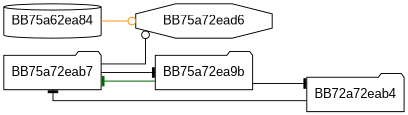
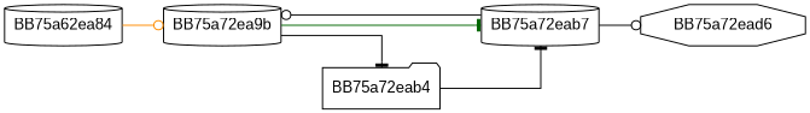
  digraph {
    fontname="Liberation Sans"
    rankdir=LR
    splines=ortho
    node [fontname="Liberation Sans" shape=cylinder]
    edge [arrowhead=tee color=black fontname="Liberation Sans"]
    n1 [label=BB75a62ea84]
-   BB75a72ea9b [shape=folder]
-   BB75a72eab7 [shape=folder]
-   BB75a72eab4 [shape=folder label=BB72a72eab4]
+   BB75a72ea9b
+   BB75a72eab7
+   BB75a72eab4 [shape=folder]
    BB75a72ead6 [shape=octagon]
-   n1 -> BB75a72ead6 [arrowhead=odot color=darkorange]
+   n1 -> BB75a72ea9b [arrowhead=odot color=darkorange]
    BB75a72ea9b -> BB75a72eab7 [color=darkgreen]
    BB75a72ea9b -> BB75a72eab4
-   BB75a72eab7 -> BB75a72ea9b
+   BB75a72eab7 -> BB75a72ea9b [arrowhead=odot]
    BB75a72eab7 -> BB75a72ead6 [arrowhead=odot]
    BB75a72eab4 -> BB75a72eab7
  }
